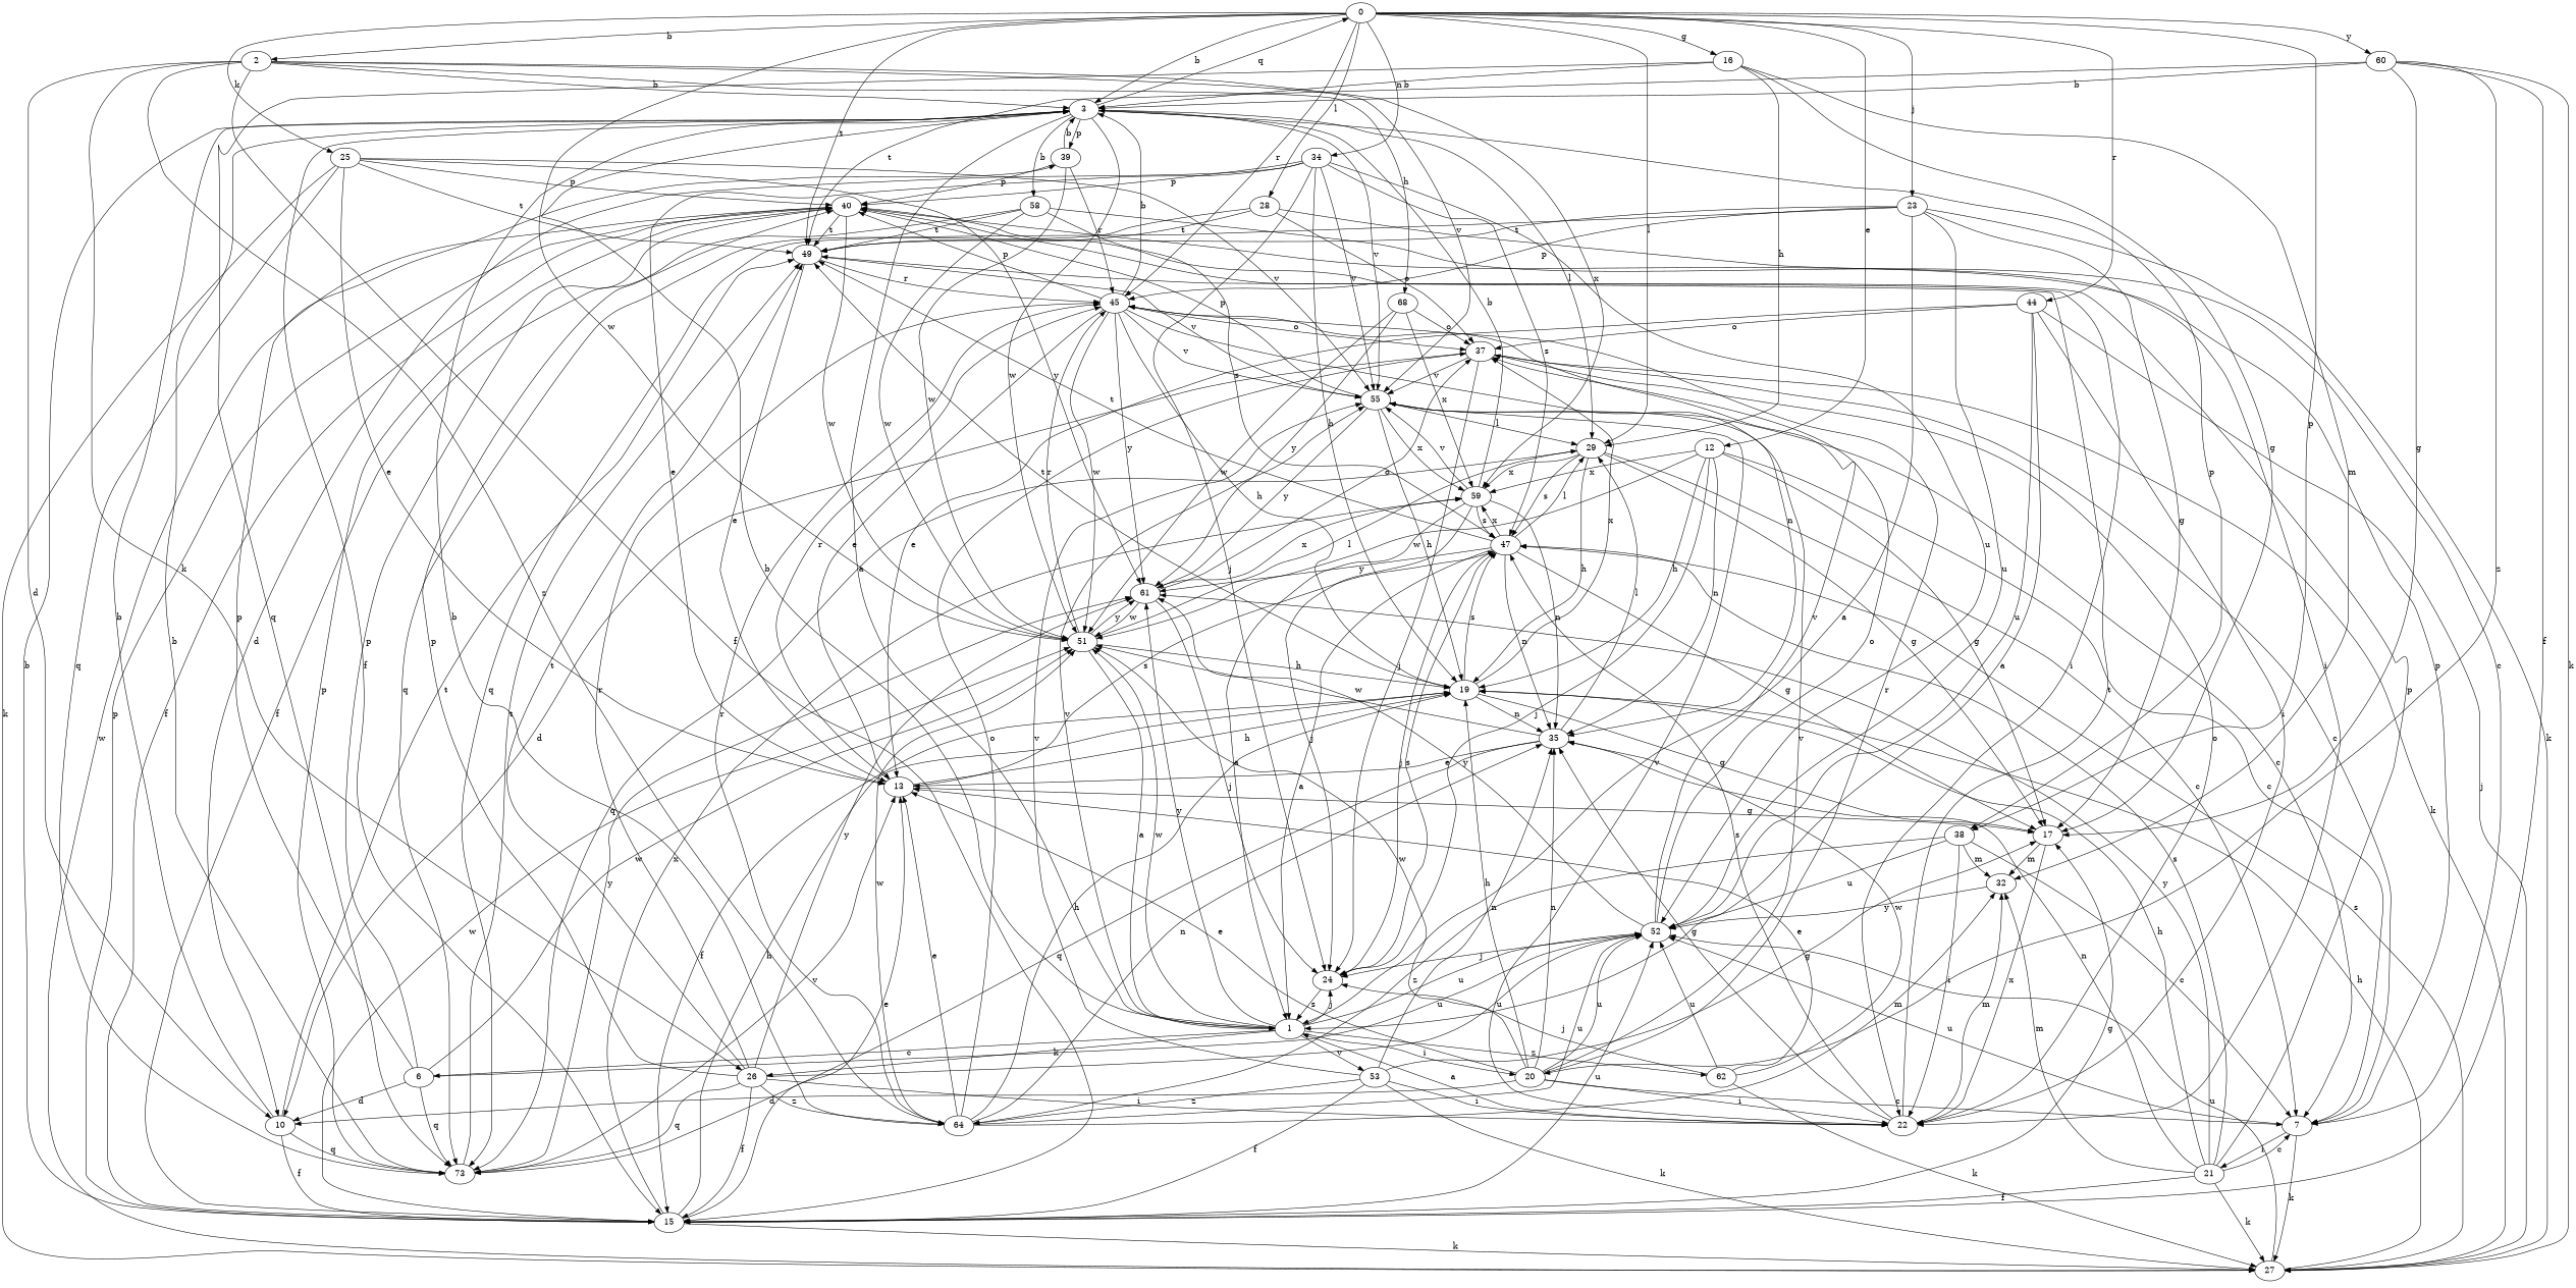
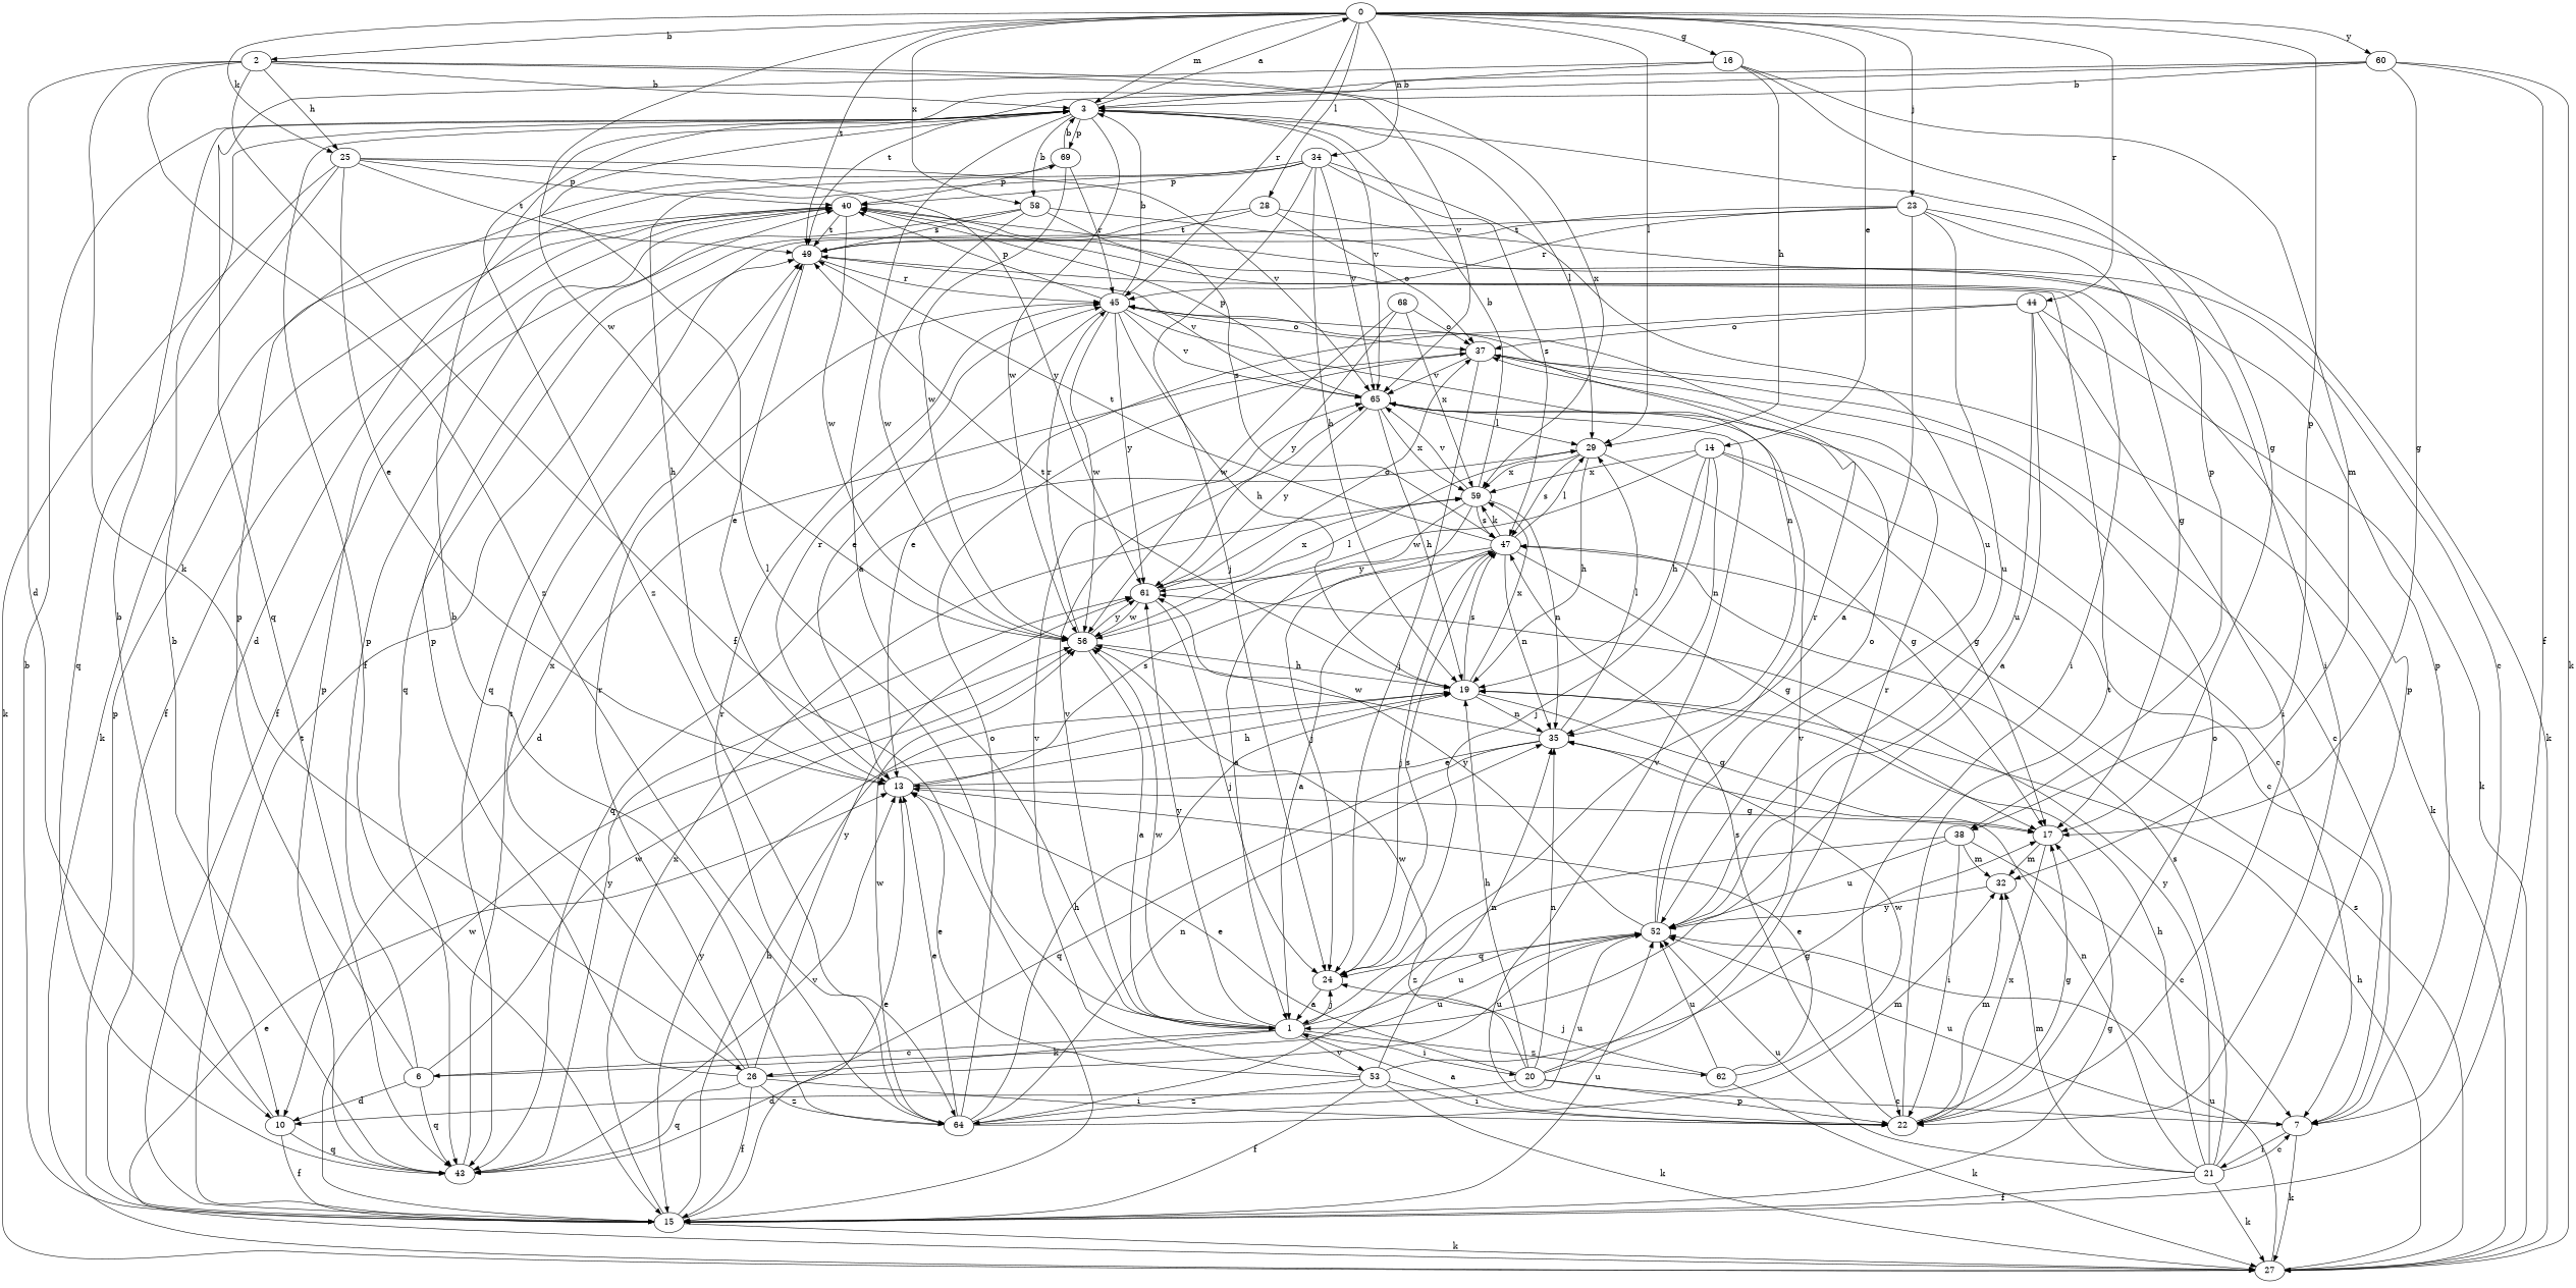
  strict digraph {
    0
    2
    3
-   12
+   12 [label=14]
    16
    23
    25
    28
    29
    34
    38
    44
    45
    49
-   56 [label=51]
+   56
    58
    60
    26
-   55
+   55 [label=65]
    10
    15
    n22 [label=68]
    59
    64
    1
-   39
+   39 [label=69]
    24
    7
    17
    19
    35
-   43 [label=73]
+   43
    32
    52
    27
    61
    40
    13
    22
    37
    47
    6
    20
    53
    62
    21
    0 -> 2 [label=b]
-   0 -> 3 [label=b]
+   0 -> 3 [label=m]
    0 -> 12 [label=e]
    0 -> 16 [label=g]
    0 -> 23 [label=j]
    0 -> 25 [label=k]
    0 -> 28 [label=l]
    0 -> 29 [label=l]
    0 -> 34 [label=n]
    0 -> 38 [label=p]
    0 -> 44 [label=r]
    0 -> 45 [label=r]
    0 -> 49 [label=t]
    0 -> 56 [label=w]
+   0 -> 58 [label=x]
    0 -> 60 [label=y]
    2 -> 3 [label=b]
    2 -> 26 [label=k]
    2 -> 55 [label=v]
    2 -> 10 [label=d]
    2 -> 15 [label=f]
-   2 -> n22 [label=h]
+   2 -> 25 [label=h]
    2 -> 59 [label=x]
    2 -> 64 [label=z]
-   3 -> 0 [label=q]
+   3 -> 0 [label=a]
    3 -> 29 [label=l]
    3 -> 38 [label=p]
    3 -> 56 [label=w]
    3 -> 58 [label=b]
    3 -> 55 [label=v]
    3 -> 15 [label=f]
    3 -> 1 [label=a]
    3 -> 39 [label=p]
    12 -> 56 [label=w]
    12 -> 59 [label=x]
    12 -> 24 [label=j]
    12 -> 7 [label=c]
    12 -> 17 [label=g]
    12 -> 19 [label=h]
    12 -> 35 [label=n]
    16 -> 3 [label=b]
    16 -> 29 [label=h]
    16 -> 17 [label=g]
    16 -> 43 [label=q]
    16 -> 32 [label=m]
-   23 -> 45 [label=p]
+   23 -> 45 [label=r]
    23 -> 49 [label=t]
    23 -> 1 [label=a]
    23 -> 17 [label=g]
    23 -> 43 [label=q]
    23 -> 52 [label=u]
    23 -> 27 [label=k]
    25 -> 49 [label=t]
    25 -> 55 [label=v]
    25 -> 43 [label=q]
    25 -> 27 [label=k]
    25 -> 61 [label=y]
    25 -> 40 [label=p]
    25 -> 13 [label=e]
    28 -> 49 [label=t]
    28 -> 43 [label=q]
    28 -> 22 [label=i]
    28 -> 37 [label=o]
    29 -> 59 [label=x]
-   29 -> 7 [label=c]
    29 -> 17 [label=g]
    29 -> 19 [label=h]
    29 -> 43 [label=q]
    29 -> 47 [label=s]
    34 -> 55 [label=v]
    34 -> 10 [label=d]
    34 -> 24 [label=j]
    34 -> 19 [label=h]
    34 -> 52 [label=u]
    34 -> 40 [label=p]
-   34 -> 13 [label=e]
+   34 -> 13 [label=h]
    34 -> 47 [label=s]
    38 -> 64 [label=z]
    38 -> 7 [label=c]
    38 -> 32 [label=m]
    38 -> 52 [label=u]
    38 -> 22 [label=i]
    44 -> 1 [label=a]
    44 -> 52 [label=u]
-   44 -> 27 [label=j]
+   44 -> 27 [label=k]
    44 -> 13 [label=e]
    44 -> 22 [label=i]
    44 -> 37 [label=o]
    45 -> 3 [label=b]
    45 -> 56 [label=w]
    45 -> 55 [label=v]
    45 -> 19 [label=h]
    45 -> 35 [label=n]
    45 -> 61 [label=y]
    45 -> 40 [label=p]
    45 -> 13 [label=e]
    45 -> 37 [label=o]
    49 -> 45 [label=r]
    49 -> 55 [label=v]
    49 -> 13 [label=e]
    56 -> 29 [label=l]
    56 -> 45 [label=r]
    56 -> 1 [label=a]
    56 -> 19 [label=h]
    56 -> 61 [label=y]
-   58 -> 49 [label=t]
+   58 -> 49 [label=s]
    58 -> 56 [label=w]
    58 -> 15 [label=f]
    58 -> 7 [label=c]
    58 -> 47 [label=s]
    60 -> 3 [label=b]
    60 -> 49 [label=t]
    60 -> 15 [label=f]
-   60 -> 20 [label=z]
+   60 -> 64 [label=z]
    60 -> 17 [label=g]
    60 -> 27 [label=k]
    26 -> 45 [label=r]
-   26 -> 49 [label=t]
+   26 -> 49 [label=x]
    26 -> 15 [label=f]
    26 -> 64 [label=z]
    26 -> 43 [label=q]
    26 -> 52 [label=u]
    26 -> 61 [label=y]
    26 -> 40 [label=p]
    26 -> 22 [label=i]
    55 -> 29 [label=l]
    55 -> 59 [label=x]
    55 -> 7 [label=c]
    55 -> 19 [label=h]
    55 -> 61 [label=y]
    55 -> 40 [label=p]
    10 -> 3 [label=b]
    10 -> 15 [label=f]
    10 -> 43 [label=q]
    15 -> 3 [label=b]
-   10 -> 49 [label=t]
+   15 -> 49 [label=t]
    15 -> 56 [label=w]
    15 -> 59 [label=x]
    15 -> 17 [label=g]
    15 -> 19 [label=h]
    15 -> 52 [label=u]
    15 -> 27 [label=k]
    15 -> 40 [label=p]
    15 -> 13 [label=e]
    n22 -> 56 [label=w]
    n22 -> 59 [label=x]
    n22 -> 61 [label=y]
    n22 -> 37 [label=o]
    59 -> 3 [label=b]
    59 -> 55 [label=v]
    59 -> 1 [label=a]
    59 -> 24 [label=j]
    59 -> 35 [label=n]
    59 -> 47 [label=s]
    64 -> 3 [label=b]
    64 -> 45 [label=r]
    64 -> 56 [label=w]
    64 -> 19 [label=h]
    64 -> 35 [label=n]
    64 -> 32 [label=m]
    64 -> 52 [label=u]
    64 -> 13 [label=e]
    64 -> 37 [label=o]
-   1 -> 3 [label=b]
+   1 -> 3 [label=l]
    1 -> 56 [label=w]
    1 -> 26 [label=k]
    1 -> 55 [label=v]
    1 -> 24 [label=j]
    1 -> 52 [label=u]
    1 -> 61 [label=y]
    1 -> 6 [label=c]
    1 -> 20 [label=i]
    1 -> 53 [label=v]
    1 -> 62 [label=z]
    39 -> 3 [label=b]
    39 -> 45 [label=r]
    39 -> 56 [label=w]
    39 -> 40 [label=p]
-   24 -> 1 [label=s]
+   24 -> 1 [label=a]
    24 -> 47 [label=s]
    7 -> 52 [label=u]
    7 -> 27 [label=k]
    7 -> 40 [label=p]
    7 -> 21 [label=i]
    17 -> 32 [label=m]
    17 -> 22 [label=x]
    19 -> 49 [label=t]
-   19 -> 15 [label=f]
-   19 -> 37 [label=x]
+   19 -> 15 [label=y]
+   19 -> 59 [label=x]
    19 -> 17 [label=g]
    19 -> 35 [label=n]
    19 -> 47 [label=s]
    35 -> 29 [label=l]
    35 -> 56 [label=w]
    35 -> 43 [label=q]
    35 -> 13 [label=e]
    43 -> 3 [label=b]
    43 -> 49 [label=t]
    43 -> 61 [label=y]
    43 -> 40 [label=p]
    43 -> 13 [label=v]
    32 -> 52 [label=y]
-   52 -> 45 [label=v]
-   52 -> 24 [label=j]
+   52 -> 45 [label=r]
+   52 -> 24 [label=q]
    52 -> 61 [label=y]
    52 -> 37 [label=o]
    27 -> 19 [label=h]
    27 -> 52 [label=u]
+   27 -> 13 [label=e]
    27 -> 47 [label=s]
    61 -> 56 [label=w]
    61 -> 59 [label=x]
    61 -> 24 [label=j]
    61 -> 37 [label=o]
    40 -> 49 [label=t]
    40 -> 56 [label=w]
    40 -> 15 [label=f]
-   40 -> 27 [label=w]
+   40 -> 27 [label=k]
    40 -> 22 [label=i]
    13 -> 45 [label=r]
    13 -> 17 [label=g]
    13 -> 19 [label=h]
    13 -> 47 [label=s]
    22 -> 49 [label=t]
    22 -> 55 [label=v]
    22 -> 1 [label=a]
-   22 -> 35 [label=g]
+   22 -> 17 [label=g]
    22 -> 32 [label=m]
    22 -> 37 [label=o]
    22 -> 47 [label=s]
    37 -> 55 [label=v]
    37 -> 10 [label=d]
    37 -> 24 [label=j]
    37 -> 7 [label=c]
    37 -> 27 [label=k]
    47 -> 29 [label=l]
    47 -> 49 [label=t]
-   47 -> 59 [label=x]
+   47 -> 59 [label=k]
    47 -> 1 [label=a]
    47 -> 24 [label=j]
    47 -> 17 [label=g]
    47 -> 35 [label=n]
    47 -> 61 [label=y]
    6 -> 56 [label=w]
    6 -> 10 [label=d]
    6 -> 39 [label=p]
    6 -> 43 [label=q]
    6 -> 52 [label=u]
    6 -> 40 [label=p]
    20 -> 45 [label=r]
    20 -> 56 [label=w]
    20 -> 55 [label=v]
    20 -> 10 [label=d]
    20 -> 7 [label=c]
    20 -> 19 [label=h]
    20 -> 35 [label=n]
-   20 -> 52 [label=u]
+   21 -> 52 [label=u]
    20 -> 13 [label=e]
-   20 -> 22 [label=i]
+   20 -> 22 [label=p]
    53 -> 55 [label=v]
    53 -> 15 [label=f]
    53 -> 64 [label=z]
    53 -> 17 [label=g]
    53 -> 35 [label=n]
    53 -> 27 [label=k]
+   53 -> 13 [label=e]
    53 -> 22 [label=i]
    62 -> 24 [label=j]
    62 -> 35 [label=w]
    62 -> 52 [label=u]
    62 -> 27 [label=k]
    62 -> 13 [label=e]
    21 -> 15 [label=f]
    21 -> 7 [label=c]
    21 -> 19 [label=h]
    21 -> 35 [label=n]
    21 -> 32 [label=m]
    21 -> 27 [label=k]
    21 -> 61 [label=y]
    21 -> 40 [label=p]
    21 -> 47 [label=s]
  }
